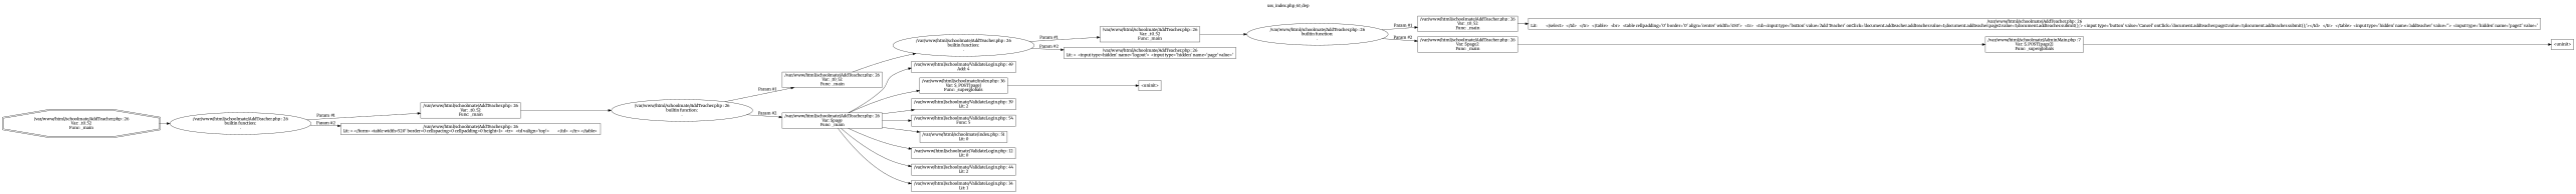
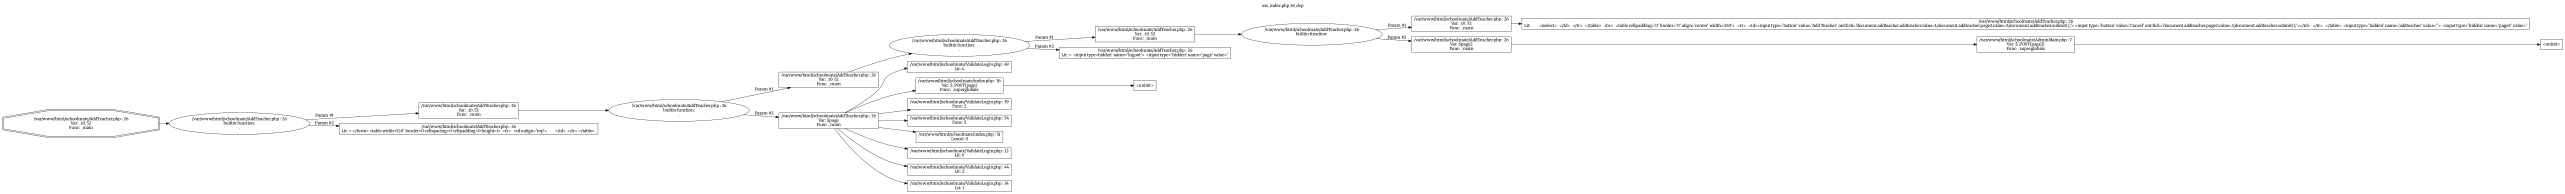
  digraph {
    fontname=Merriweather
    label="xss_index.php_63_dep"
    labelloc=t
    rankdir=LR
    node [fontname=Merriweather shape=box]
    edge [fontname=Merriweather]
    n1 [label="/var/www/html/schoolmate/AddTeacher.php : 26\nVar: _t0_52\nFunc: _main\n" shape=doubleoctagon]
    n2 [label="/var/www/html/schoolmate/AddTeacher.php : 26\nbuiltin function:\n.\n" shape=ellipse]
    n3 [label="/var/www/html/schoolmate/AddTeacher.php : 26\nVar: _t0_52\nFunc: _main\n"]
    n4 [label="/var/www/html/schoolmate/AddTeacher.php : 26\nLit: > </form> <table width=520' border=0 cellspacing=0 cellpadding=0 height=1>  <tr>   <td valign='top'>	&nbsp;   </td>  </tr> </table> \n"]
    n5 [label="/var/www/html/schoolmate/AddTeacher.php : 26\nbuiltin function:\n.\n" shape=ellipse]
    n6 [label="/var/www/html/schoolmate/AddTeacher.php : 26\nVar: _t0_52\nFunc: _main\n"]
    n7 [label="/var/www/html/schoolmate/AddTeacher.php : 26\nVar: $page\nFunc: _main\n"]
    n8 [label="/var/www/html/schoolmate/AddTeacher.php : 26\nbuiltin function:\n.\n" shape=ellipse]
-   n9 [label="/var/www/html/schoolmate/ValidateLogin.php : 49\nAdd: 4\n"]
+   n9 [label="/var/www/html/schoolmate/ValidateLogin.php : 49\nLit: 4\n"]
    n10 [label="/var/www/html/schoolmate/index.php : 36\nVar: $_POST[page]\nFunc: _superglobals\n"]
-   n11 [label="/var/www/html/schoolmate/ValidateLogin.php : 39\nLit: 2\n"]
+   n11 [label="/var/www/html/schoolmate/ValidateLogin.php : 39\nFunc: 2\n"]
    n12 [label="/var/www/html/schoolmate/ValidateLogin.php : 54\nFunc: 5\n"]
-   n13 [label="/var/www/html/schoolmate/index.php : 51\nLit: 0\n"]
+   n13 [label="/var/www/html/schoolmate/index.php : 51\nCancel: 0\n"]
    n14 [label="/var/www/html/schoolmate/ValidateLogin.php : 12\nLit: 0\n"]
    n15 [label="/var/www/html/schoolmate/ValidateLogin.php : 44\nLit: 2\n"]
    n16 [label="/var/www/html/schoolmate/ValidateLogin.php : 34\nLit: 1\n"]
    n17 [label="/var/www/html/schoolmate/AddTeacher.php : 26\nVar: _t0_52\nFunc: _main\n"]
    n18 [label="/var/www/html/schoolmate/AddTeacher.php : 26\nLit: >  <input type=hidden' name='logout'>  <input type='hidden' name='page' value='\n"]
    n19 [label="/var/www/html/schoolmate/AddTeacher.php : 26\nbuiltin function:\n.\n" shape=ellipse]
    n20 [label="/var/www/html/schoolmate/AddTeacher.php : 26\nVar: _t0_52\nFunc: _main\n"]
    n21 [label="/var/www/html/schoolmate/AddTeacher.php : 26\nVar: $page2\nFunc: _main\n"]
    n22 [label="/var/www/html/schoolmate/AddTeacher.php : 26\nLit: 	 </select>	</td>   </tr>   </table>   <br>   <table cellpadding='0' border='0' align='center' width='450'>   <tr>   <td><input type='button' value='Add Teacher' onClick='document.addteacher.addteacher.value=1;document.addteacher.page2.value=3;document.addteacher.submit();'> <input type='button' value='Cancel' onClick='document.addteacher.page2.value=3;document.addteacher.submit();'></td>   </tr>   </table>  <input type='hidden' name='addteacher' value=''>  <input type='hidden' name='page2' value='\n"]
    n23 [label="/var/www/html/schoolmate/AdminMain.php : 7\nVar: $_POST[page2]\nFunc: _superglobals\n"]
    n24 [label="<uninit>"]
    n25 [label="<uninit>"]
    n1 -> n2
    n2 -> n3 [label="Param #1"]
    n2 -> n4 [label="Param #2"]
    n3 -> n5
    n5 -> n6 [label="Param #1"]
    n5 -> n7 [label="Param #2"]
    n6 -> n8
    n7 -> n9
    n7 -> n10
    n7 -> n11
    n7 -> n12
    n7 -> n13
    n7 -> n14
    n7 -> n15
    n7 -> n16
    n8 -> n17 [label="Param #1"]
    n8 -> n18 [label="Param #2"]
    n10 -> n25
    n17 -> n19
    n19 -> n20 [label="Param #1"]
    n19 -> n21 [label="Param #2"]
    n20 -> n22
    n21 -> n23
    n23 -> n24
  }
